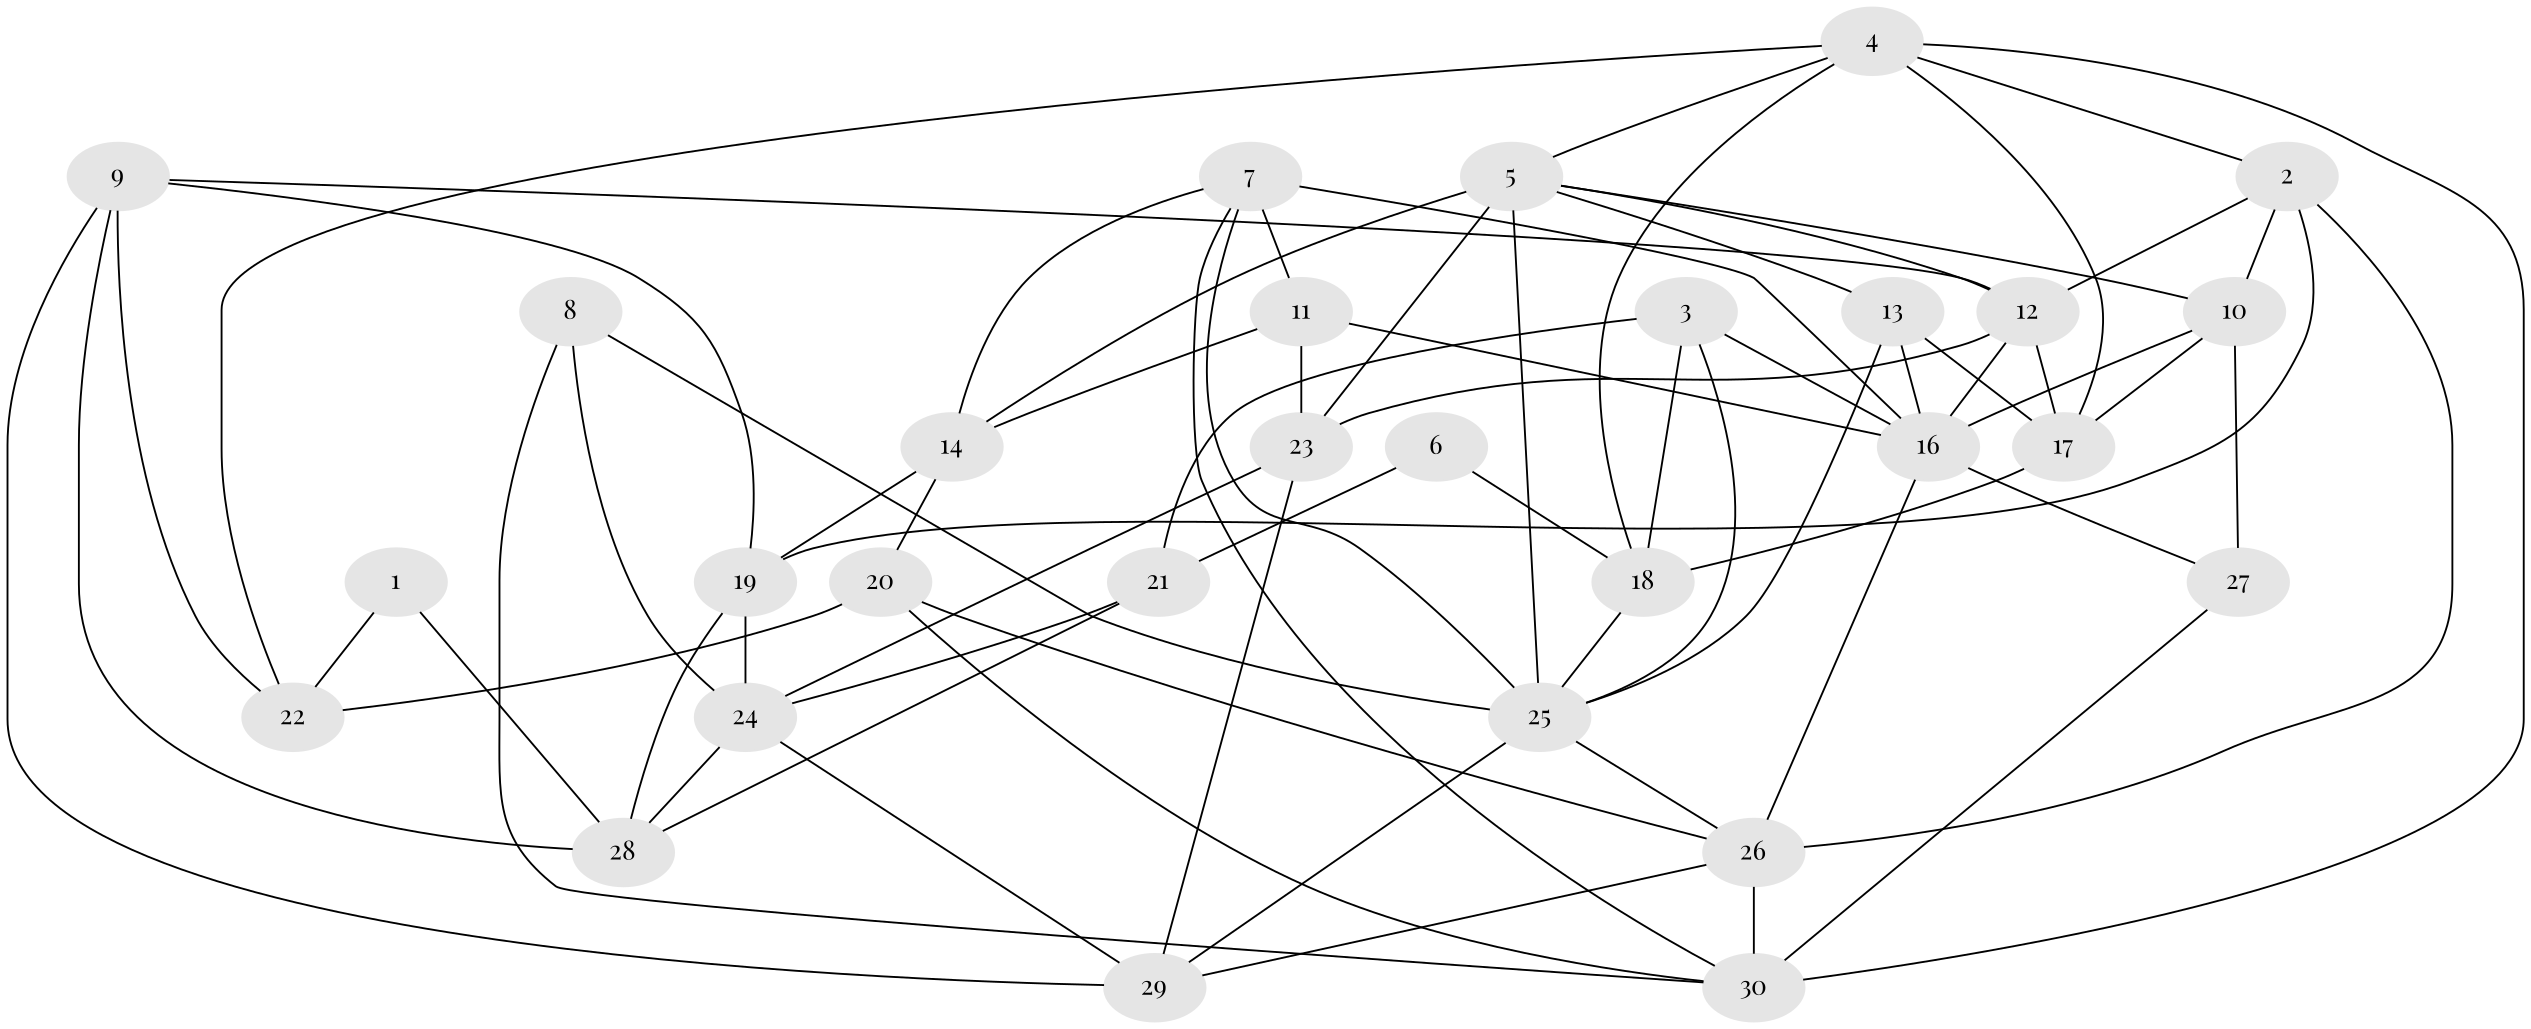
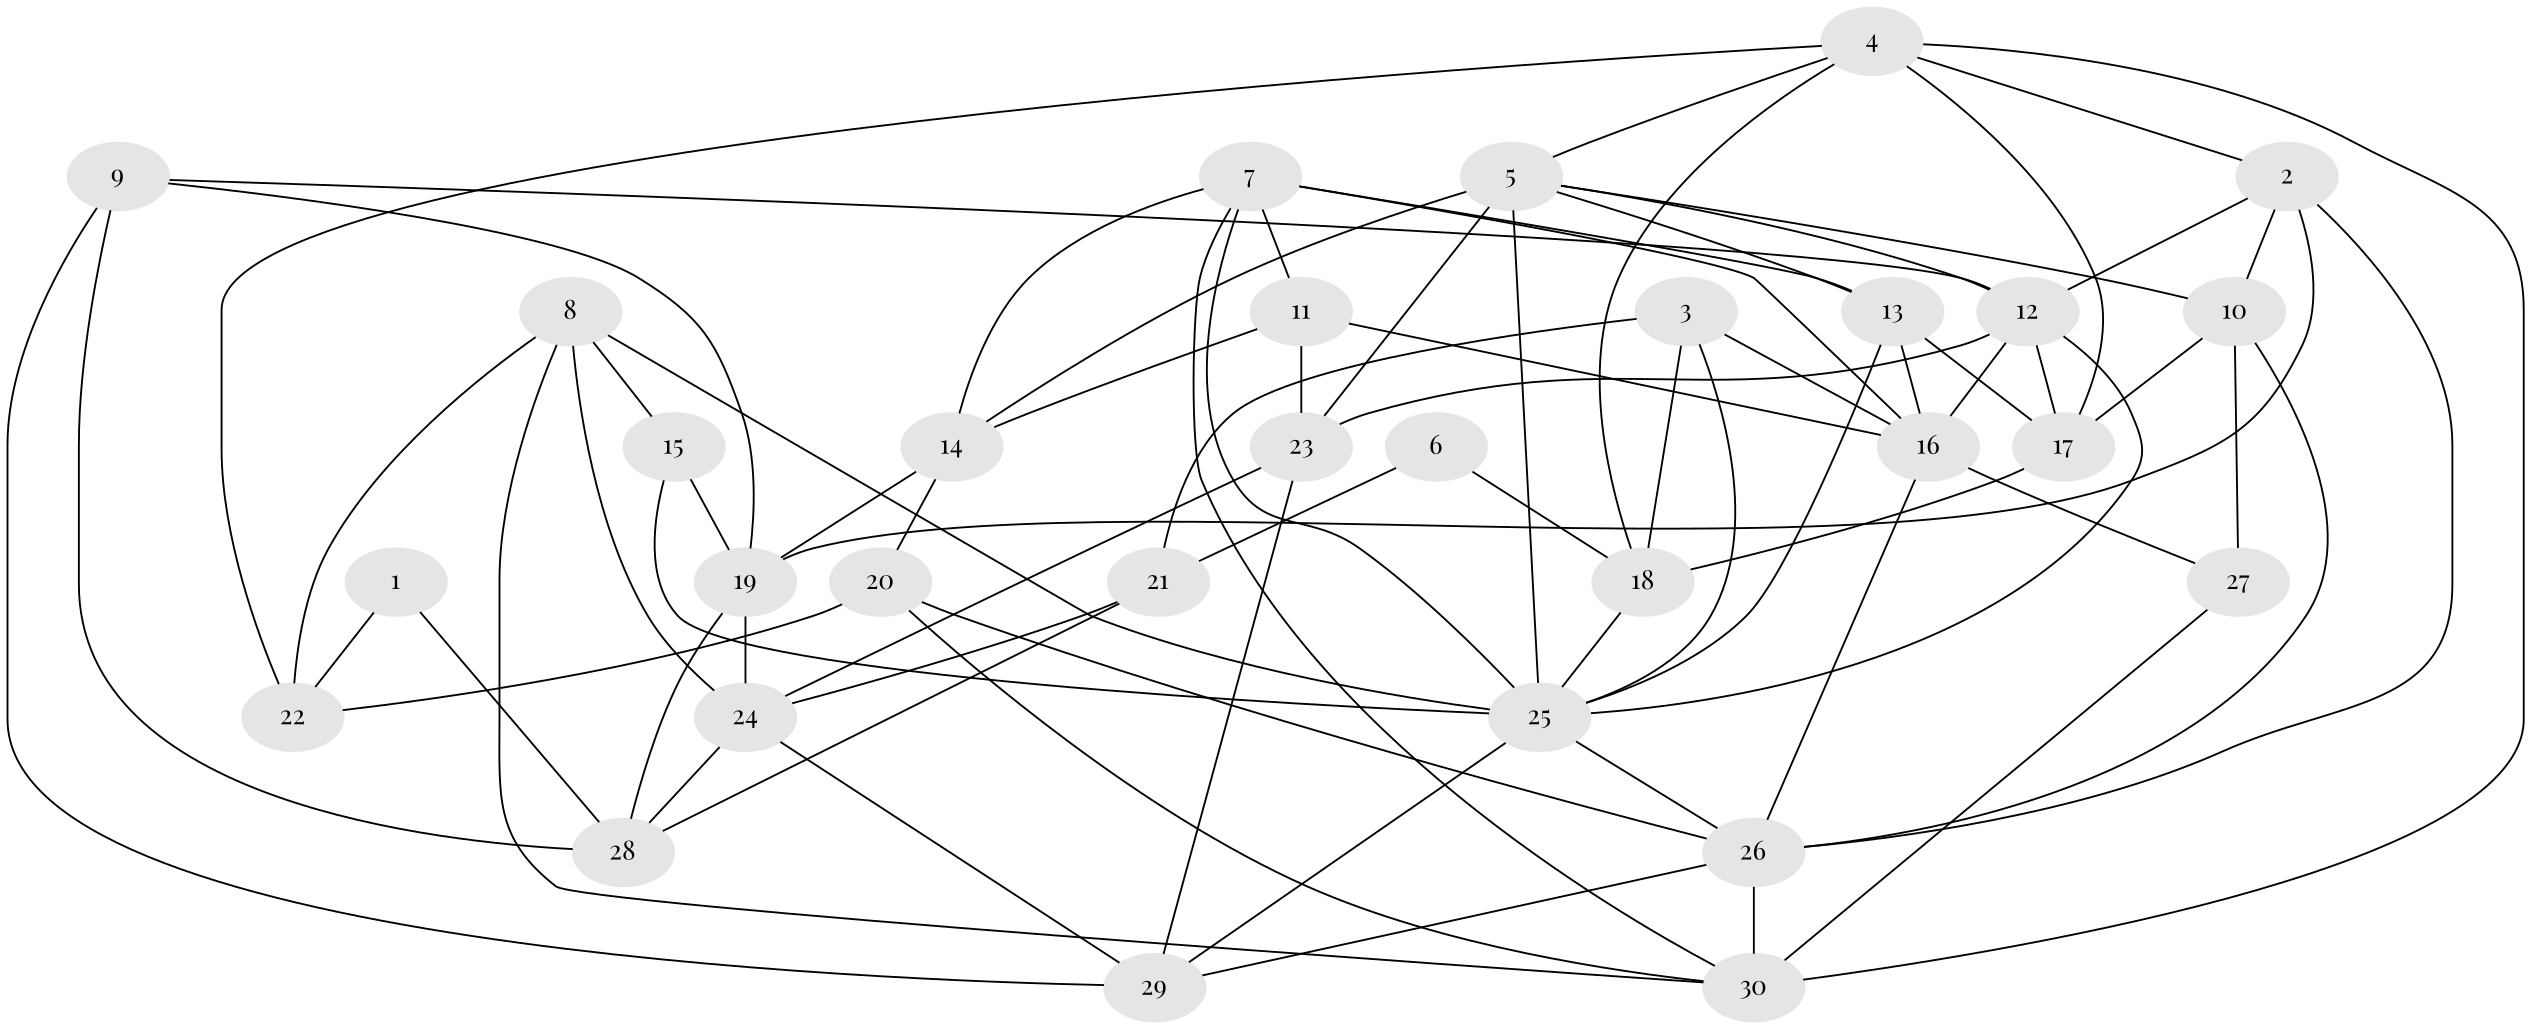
  graph {
    fontname="Playfair Display"
    node [color=gray90 fontname="Playfair Display" style=filled]
    edge [fontname="Playfair Display" weight=1.0]
    1
    22
    28
    2
    10
    12
    19
    26
    17
    27
    16
    25
    23
    24
    30
    29
    3
    18
    21
    4
    5
    13
    14
    20
    6
    7
    11
    8
+   15
    9
    1 -- 22
    1 -- 28 [weight=2.0]
    2 -- 10
    2 -- 12
    2 -- 19 [weight=2.0]
    2 -- 26
-   10 -- 16
+   10 -- 26
    10 -- 17
    10 -- 27
    12 -- 17
    12 -- 16 [weight=2.0]
+   12 -- 25
    12 -- 23
    19 -- 28
    19 -- 24 [weight=2.0]
    26 -- 30 [weight=2.0]
    26 -- 29
    17 -- 18
    27 -- 30
    16 -- 26 [weight=2.0]
    16 -- 27
    25 -- 26
    25 -- 29 [weight=2.0]
    23 -- 24
    23 -- 29
    24 -- 28
    24 -- 29
    3 -- 16
    3 -- 25
    3 -- 18
    3 -- 21
    18 -- 25
    21 -- 28
    21 -- 24
    4 -- 22
    4 -- 2
    4 -- 17
    4 -- 30
    4 -- 18
    4 -- 5
    5 -- 10
    5 -- 12
    5 -- 25 [weight=2.0]
    5 -- 23
    5 -- 13
    5 -- 14
    13 -- 17
    13 -- 16
    13 -- 25
    14 -- 19
    14 -- 20 [weight=2.0]
    20 -- 22
    20 -- 26
    20 -- 30
    6 -- 18
    6 -- 21
    7 -- 16
    7 -- 25
    7 -- 30
+   7 -- 13
    7 -- 14
    7 -- 11
    11 -- 16
    11 -- 23 [weight=2.0]
    11 -- 14
    8 -- 25
    8 -- 24 [weight=2.0]
    8 -- 30
-   9 -- 22 [weight=2.0]
+   8 -- 15
+   15 -- 19
+   15 -- 25
+   8 -- 22 [weight=2.0]
    9 -- 28
    9 -- 12
    9 -- 19
    9 -- 29
  }
